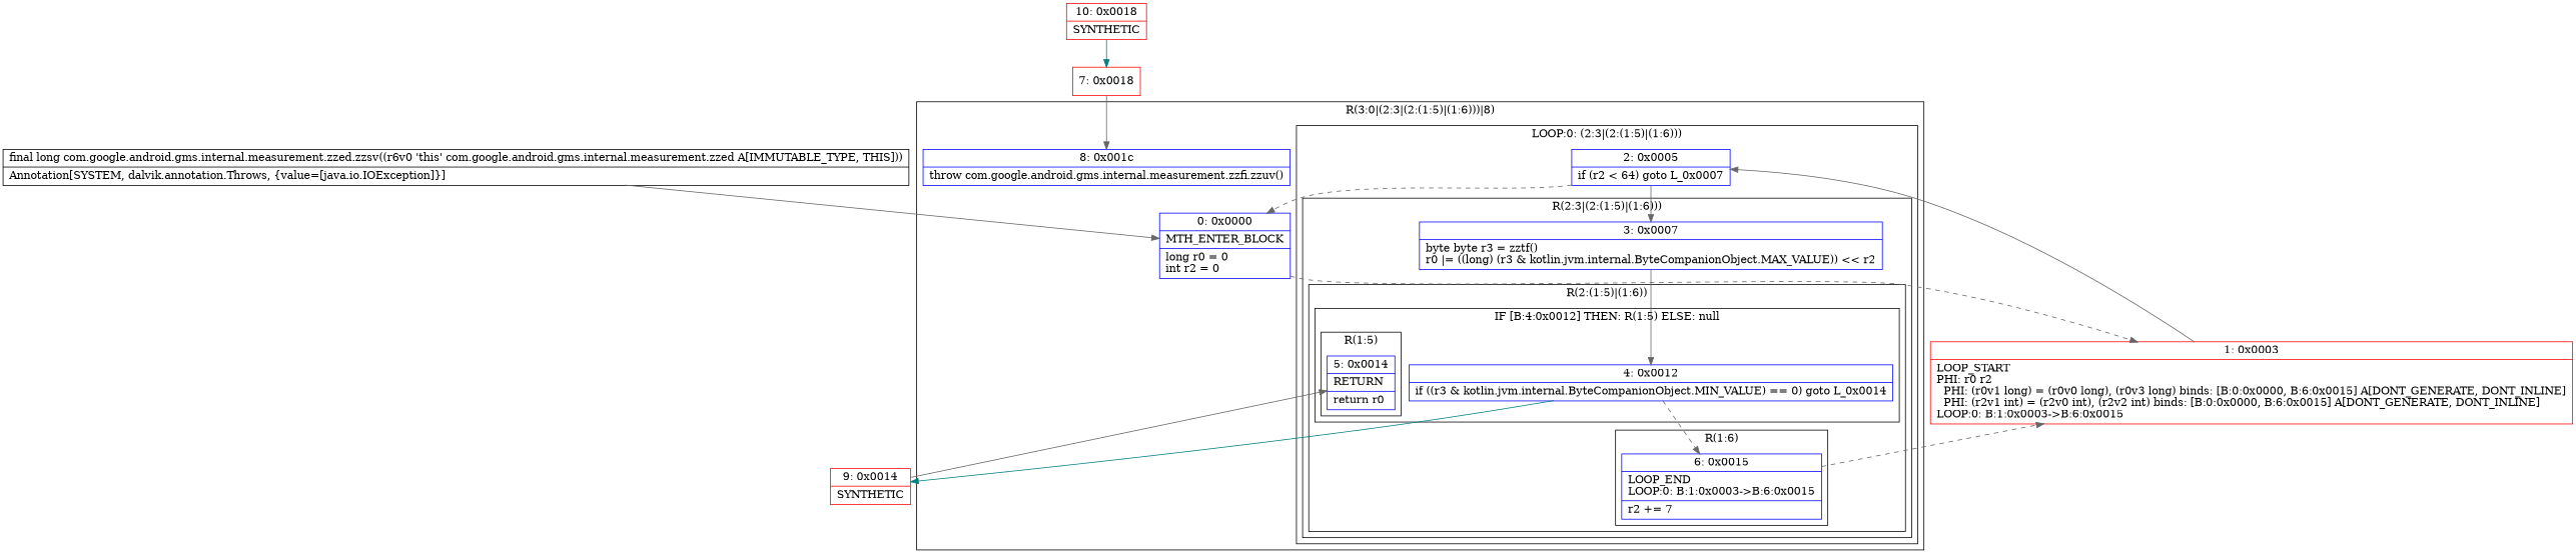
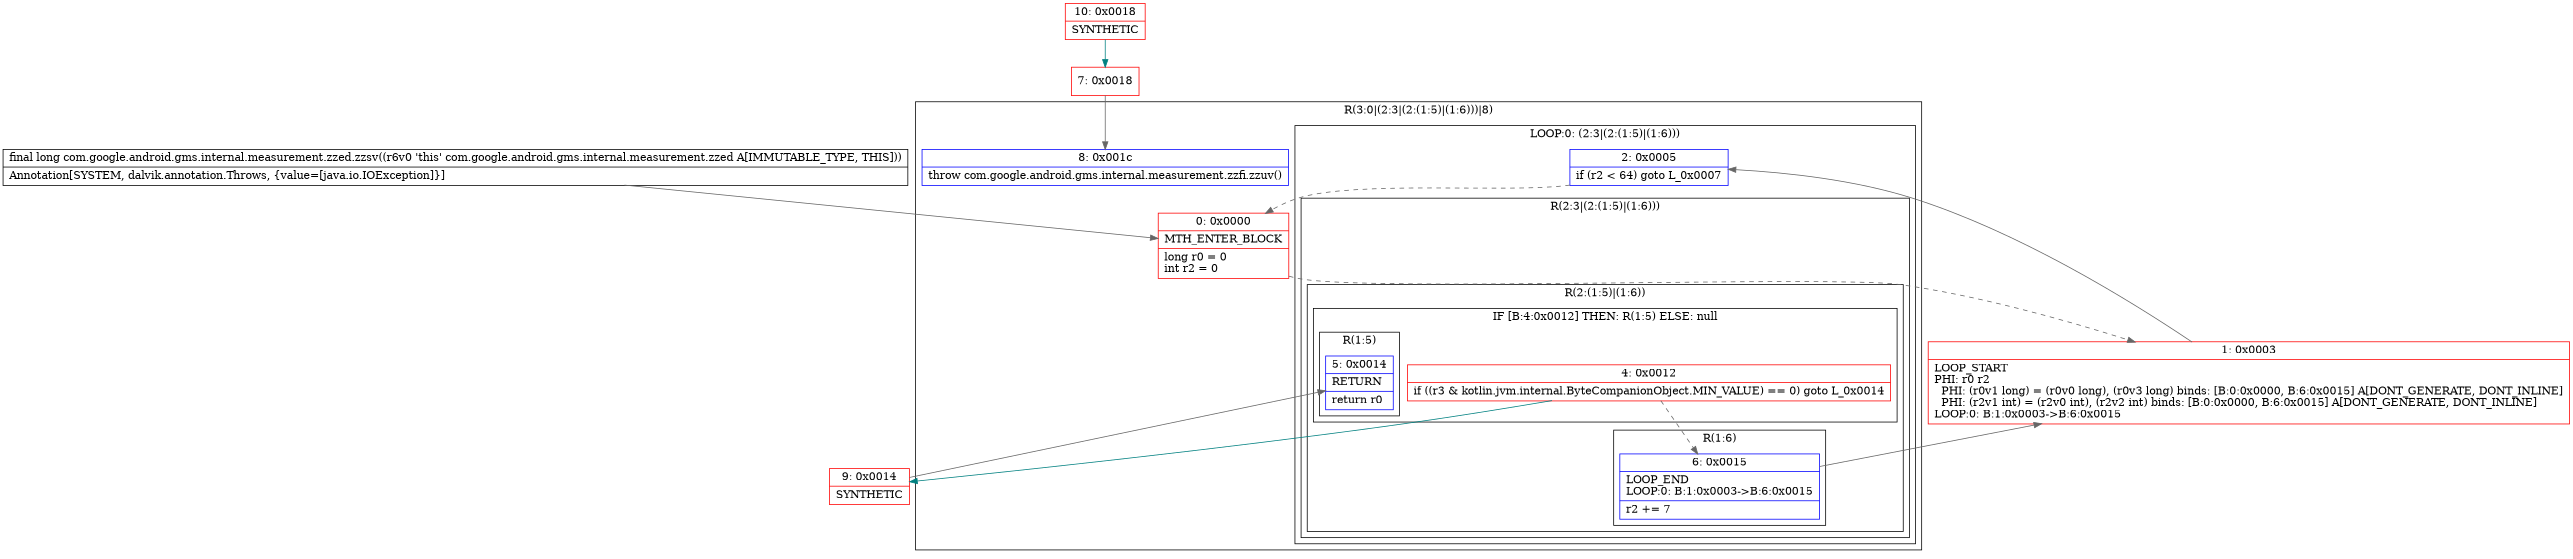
  digraph {
    node [color=blue shape=record]
    edge [color=gray40]
    n1 [label="{5\:\ 0x0014|RETURN\l|return r0\l}"]
-   n2 [label="{4\:\ 0x0012|if ((r3 & kotlin.jvm.internal.ByteCompanionObject.MIN_VALUE) == 0) goto L_0x0014\l}"]
+   n2 [color=red label="{4\:\ 0x0012|if ((r3 & kotlin.jvm.internal.ByteCompanionObject.MIN_VALUE) == 0) goto L_0x0014\l}"]
    n3 [label="{6\:\ 0x0015|LOOP_END\lLOOP:0: B:1:0x0003\-\>B:6:0x0015\l|r2 += 7\l}"]
-   n4 [label="{3\:\ 0x0007|byte byte r3 = zztf()\lr0 \|= ((long) (r3 & kotlin.jvm.internal.ByteCompanionObject.MAX_VALUE)) \<\< r2\l}"]
    n5 [label="{2\:\ 0x0005|if (r2 \< 64) goto L_0x0007\l}"]
-   n6 [label="{0\:\ 0x0000|MTH_ENTER_BLOCK\l|long r0 = 0\lint r2 = 0\l}"]
+   n6 [color=red label="{0\:\ 0x0000|MTH_ENTER_BLOCK\l|long r0 = 0\lint r2 = 0\l}"]
    n7 [label="{8\:\ 0x001c|throw com.google.android.gms.internal.measurement.zzfi.zzuv()\l}"]
    n8 [color=red label="{9\:\ 0x0014|SYNTHETIC\l}"]
    n9 [color=red label="{1\:\ 0x0003|LOOP_START\lPHI: r0 r2 \l  PHI: (r0v1 long) = (r0v0 long), (r0v3 long) binds: [B:0:0x0000, B:6:0x0015] A[DONT_GENERATE, DONT_INLINE]\l  PHI: (r2v1 int) = (r2v0 int), (r2v2 int) binds: [B:0:0x0000, B:6:0x0015] A[DONT_GENERATE, DONT_INLINE]\lLOOP:0: B:1:0x0003\-\>B:6:0x0015\l}"]
    n10 [color=red label="{10\:\ 0x0018|SYNTHETIC\l}"]
    n11 [color=red label="{7\:\ 0x0018}"]
    n12 [label="{final long com.google.android.gms.internal.measurement.zzed.zzsv((r6v0 'this' com.google.android.gms.internal.measurement.zzed A[IMMUTABLE_TYPE, THIS]))  | Annotation[SYSTEM, dalvik.annotation.Throws, \{value=[java.io.IOException]\}]\l}" color=""]
    subgraph cluster_1 {
      label="R(3:0|(2:3|(2:(1:5)|(1:6)))|8)"
      n6
      n7
      subgraph cluster_2 {
        label="LOOP:0: (2:3|(2:(1:5)|(1:6)))"
        n5
        subgraph cluster_3 {
          label="R(2:3|(2:(1:5)|(1:6)))"
-         n4
          subgraph cluster_4 {
            label="R(2:(1:5)|(1:6))"
            subgraph cluster_5 {
              label="IF [B:4:0x0012] THEN: R(1:5) ELSE: null"
              n2
              subgraph cluster_6 {
                label="R(1:5)"
                n1
              }
            }
            subgraph cluster_7 {
              label="R(1:6)"
              n3
            }
          }
        }
      }
    }
    n2 -> n3 [style=dashed]
    n2 -> n8 [color=teal]
-   n3 -> n9 [style=dashed]
-   n4 -> n2
-   n5 -> n4
+   n3 -> n9
    n5 -> n6 [style=dashed]
    n6 -> n9 [style=dashed]
    n8 -> n1
    n9 -> n5
    n10 -> n11 [color=teal]
    n11 -> n7
    n12 -> n6
  }
